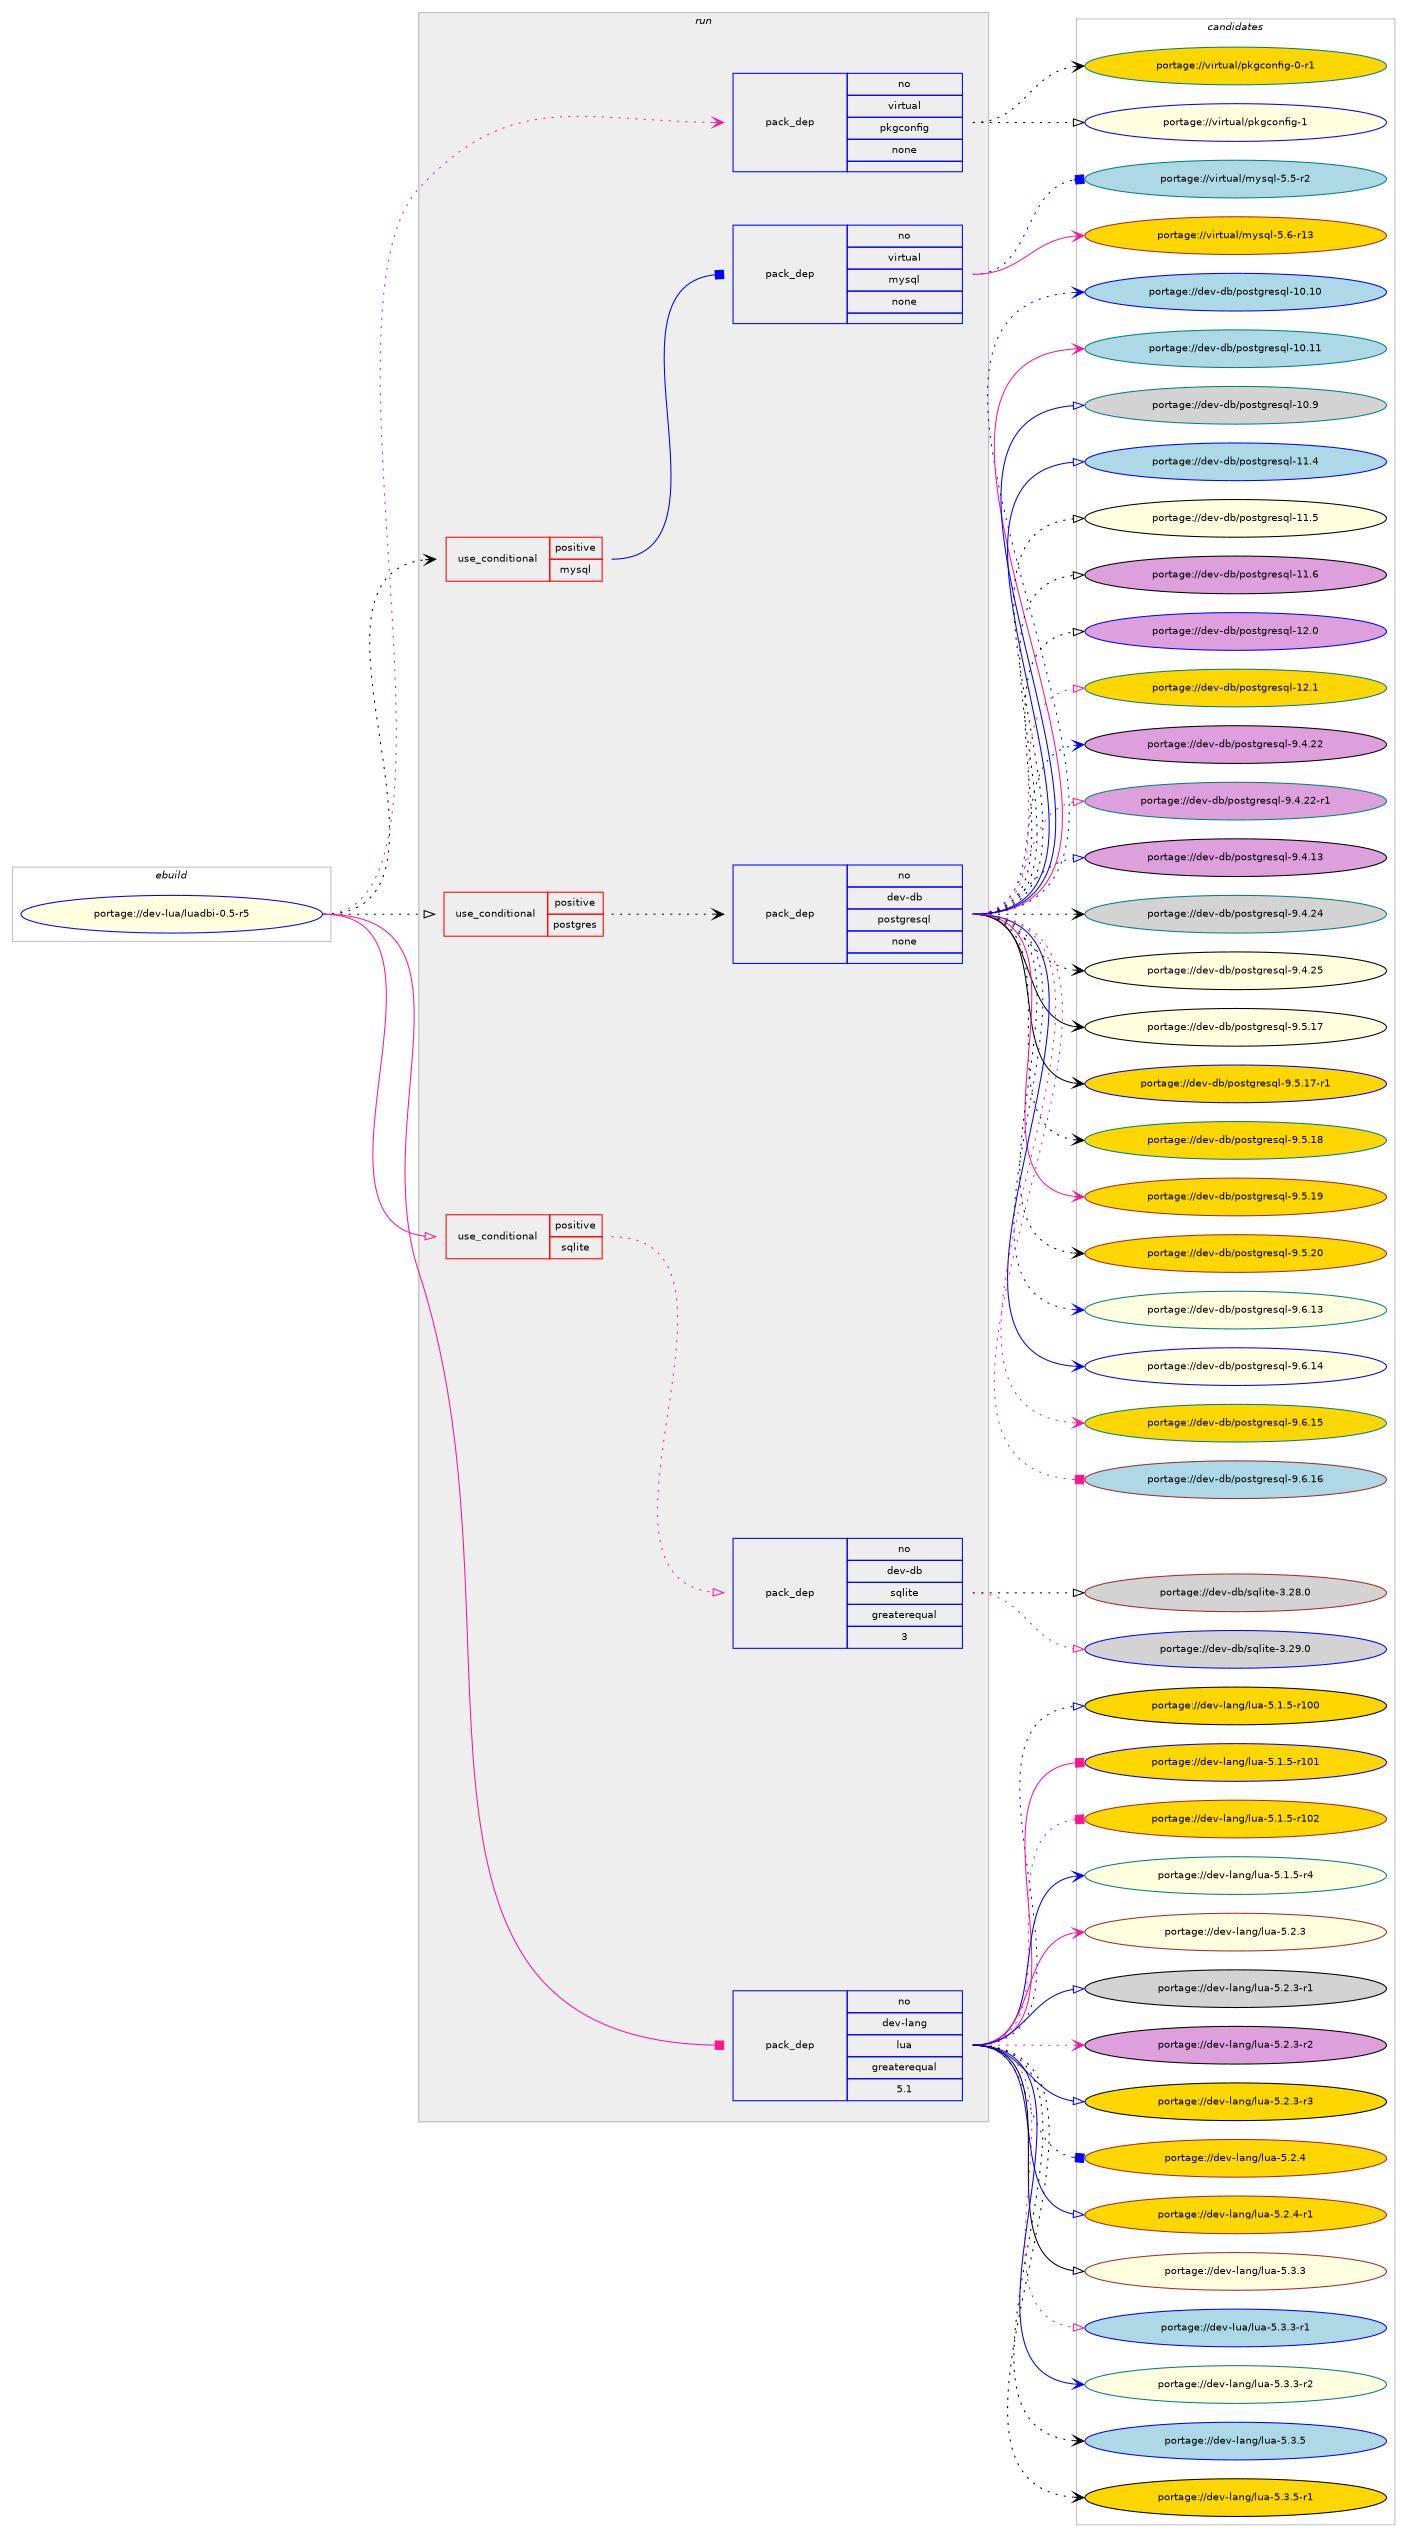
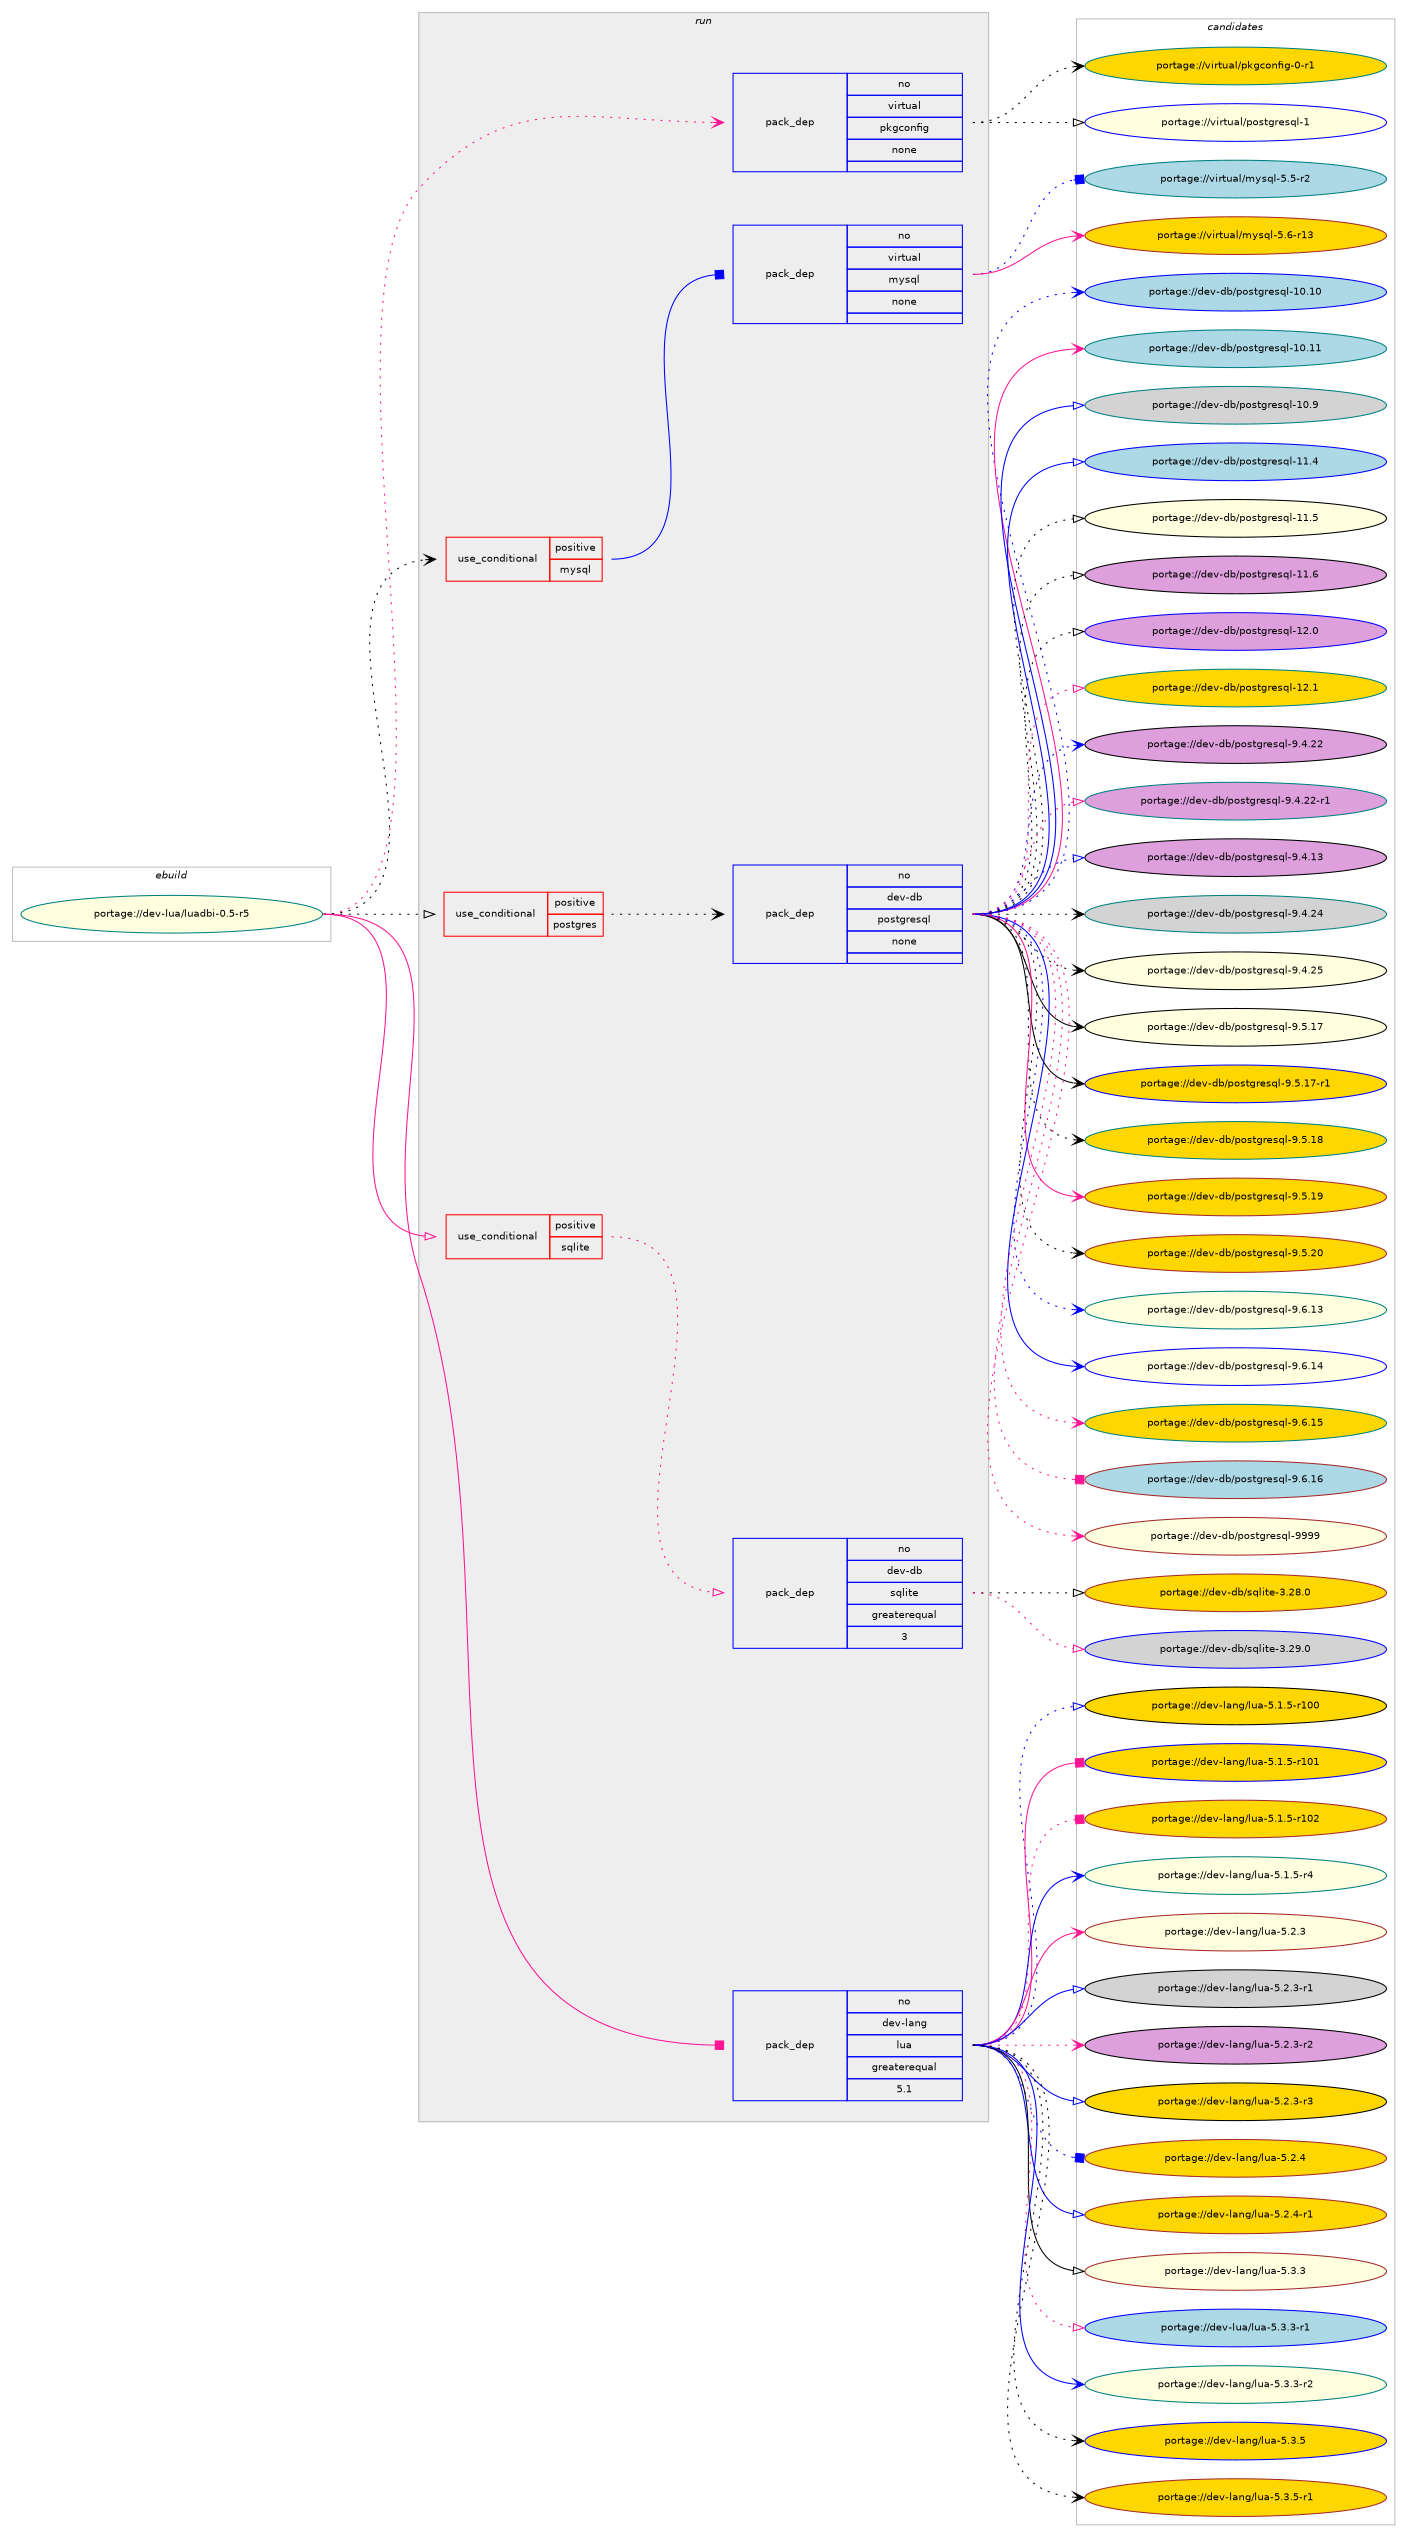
  digraph {
    compound=true
    concentrate=true
    fontname=Helvetica
    fontsize=10
    newrank=true
    rankdir=LR
    ranksep=1.5
    node [color=blue fillcolor=gold fontname=Helvetica fontsize=10 style=filled]
    edge [arrowhead=vee color=deeppink headport=w style=dotted tailport=e weight=100]
-   n1 [fillcolor=lightyellow label="portage://dev-lua/luadbi-0.5-r5" width=4]
+   n1 [color=teal fillcolor=lightyellow label="portage://dev-lua/luadbi-0.5-r5" width=4]
    n2 [label=<<TABLE BORDER="0" CELLBORDER="1" CELLSPACING="0" CELLPADDING="4" WIDTH="220"><TR><TD ROWSPAN="6" CELLPADDING="30">pack_dep</TD></TR><TR><TD WIDTH="110">no</TD></TR><TR><TD>virtual</TD></TR><TR><TD>pkgconfig</TD></TR><TR><TD>none</TD></TR><TR><TD></TD></TR></TABLE>> shape=none fillcolor="" style=""]
    n3 [label=<<TABLE BORDER="0" CELLBORDER="1" CELLSPACING="0" CELLPADDING="4" WIDTH="220"><TR><TD ROWSPAN="6" CELLPADDING="30">pack_dep</TD></TR><TR><TD WIDTH="110">no</TD></TR><TR><TD>virtual</TD></TR><TR><TD>mysql</TD></TR><TR><TD>none</TD></TR><TR><TD></TD></TR></TABLE>> shape=none fillcolor="" style=""]
    n4 [color=red label=<<TABLE BORDER="0" CELLBORDER="1" CELLSPACING="0" CELLPADDING="4"><TR><TD ROWSPAN="3" CELLPADDING="10">use_conditional</TD></TR><TR><TD>positive</TD></TR><TR><TD>mysql</TD></TR></TABLE>> shape=none fillcolor="" style=""]
    n5 [label=<<TABLE BORDER="0" CELLBORDER="1" CELLSPACING="0" CELLPADDING="4" WIDTH="220"><TR><TD ROWSPAN="6" CELLPADDING="30">pack_dep</TD></TR><TR><TD WIDTH="110">no</TD></TR><TR><TD>dev-db</TD></TR><TR><TD>postgresql</TD></TR><TR><TD>none</TD></TR><TR><TD></TD></TR></TABLE>> shape=none fillcolor="" style=""]
    n6 [color=red label=<<TABLE BORDER="0" CELLBORDER="1" CELLSPACING="0" CELLPADDING="4"><TR><TD ROWSPAN="3" CELLPADDING="10">use_conditional</TD></TR><TR><TD>positive</TD></TR><TR><TD>postgres</TD></TR></TABLE>> shape=none fillcolor="" style=""]
    n7 [label=<<TABLE BORDER="0" CELLBORDER="1" CELLSPACING="0" CELLPADDING="4" WIDTH="220"><TR><TD ROWSPAN="6" CELLPADDING="30">pack_dep</TD></TR><TR><TD WIDTH="110">no</TD></TR><TR><TD>dev-db</TD></TR><TR><TD>sqlite</TD></TR><TR><TD>greaterequal</TD></TR><TR><TD>3</TD></TR></TABLE>> shape=none fillcolor="" style=""]
    n8 [color=red label=<<TABLE BORDER="0" CELLBORDER="1" CELLSPACING="0" CELLPADDING="4"><TR><TD ROWSPAN="3" CELLPADDING="10">use_conditional</TD></TR><TR><TD>positive</TD></TR><TR><TD>sqlite</TD></TR></TABLE>> shape=none fillcolor="" style=""]
    n9 [label=<<TABLE BORDER="0" CELLBORDER="1" CELLSPACING="0" CELLPADDING="4" WIDTH="220"><TR><TD ROWSPAN="6" CELLPADDING="30">pack_dep</TD></TR><TR><TD WIDTH="110">no</TD></TR><TR><TD>dev-lang</TD></TR><TR><TD>lua</TD></TR><TR><TD>greaterequal</TD></TR><TR><TD>5.1</TD></TR></TABLE>> shape=none fillcolor="" style=""]
    n10 [color=teal label="portage://virtual/pkgconfig-0-r1" width=4]
-   n11 [fillcolor=lightyellow label="portage://virtual/pkgconfig-1" width=4]
+   n11 [fillcolor=lightyellow label="portage://virtual/postgresql-1" width=4]
    n12 [color=teal fillcolor=lightblue label="portage://virtual/mysql-5.5-r2" width=4]
    n13 [color=brown label="portage://virtual/mysql-5.6-r13" width=4]
    n14 [fillcolor=lightblue label="portage://dev-db/postgresql-10.10" width=4]
    n15 [color=teal fillcolor=lightblue label="portage://dev-db/postgresql-10.11" width=4]
    n16 [color=teal fillcolor=lightgrey label="portage://dev-db/postgresql-10.9" width=4]
    n17 [fillcolor=lightblue label="portage://dev-db/postgresql-11.4" width=4]
    n18 [color=black fillcolor=lightyellow label="portage://dev-db/postgresql-11.5" width=4]
    n19 [color=black fillcolor=plum label="portage://dev-db/postgresql-11.6" width=4]
    n20 [fillcolor=plum label="portage://dev-db/postgresql-12.0" width=4]
    n21 [color=teal label="portage://dev-db/postgresql-12.1" width=4]
    n22 [color=black fillcolor=plum label="portage://dev-db/postgresql-9.4.22" width=4]
    n23 [color=teal fillcolor=plum label="portage://dev-db/postgresql-9.4.22-r1" width=4]
    n24 [color=black fillcolor=plum label="portage://dev-db/postgresql-9.4.13" width=4]
    n25 [color=teal fillcolor=lightgrey label="portage://dev-db/postgresql-9.4.24" width=4]
    n26 [color=black fillcolor=lightyellow label="portage://dev-db/postgresql-9.4.25" width=4]
    n27 [color=black fillcolor=lightyellow label="portage://dev-db/postgresql-9.5.17" width=4]
    n28 [label="portage://dev-db/postgresql-9.5.17-r1" width=4]
    n29 [color=teal label="portage://dev-db/postgresql-9.5.18" width=4]
    n30 [color=brown label="portage://dev-db/postgresql-9.5.19" width=4]
    n31 [color=brown label="portage://dev-db/postgresql-9.5.20" width=4]
    n32 [color=teal fillcolor=lightyellow label="portage://dev-db/postgresql-9.6.13" width=4]
    n33 [fillcolor=lightyellow label="portage://dev-db/postgresql-9.6.14" width=4]
    n34 [color=teal label="portage://dev-db/postgresql-9.6.15" width=4]
    n35 [color=brown fillcolor=lightblue label="portage://dev-db/postgresql-9.6.16" width=4]
-   n37 [color=brown fillcolor=lightgrey label="portage://dev-db/sqlite-3.28.0" width=4]
+   n36 [color=brown fillcolor=lightyellow label="portage://dev-db/postgresql-9999" width=4]
+   n37 [color=brown label="portage://dev-db/sqlite-3.28.0" width=4]
    n38 [fillcolor=lightgrey label="portage://dev-db/sqlite-3.29.0" width=4]
    n39 [color=black label="portage://dev-lang/lua-5.1.5-r100" width=4]
    n40 [label="portage://dev-lang/lua-5.1.5-r101" width=4]
    n41 [color=brown label="portage://dev-lang/lua-5.1.5-r102" width=4]
    n42 [color=teal fillcolor=lightyellow label="portage://dev-lang/lua-5.1.5-r4" width=4]
    n43 [color=brown fillcolor=lightyellow label="portage://dev-lang/lua-5.2.3" width=4]
    n44 [color=black fillcolor=lightgrey label="portage://dev-lang/lua-5.2.3-r1" width=4]
    n45 [color=black fillcolor=plum label="portage://dev-lang/lua-5.2.3-r2" width=4]
    n46 [color=black label="portage://dev-lang/lua-5.2.3-r3" width=4]
    n47 [color=brown label="portage://dev-lang/lua-5.2.4" width=4]
    n48 [color=brown label="portage://dev-lang/lua-5.2.4-r1" width=4]
    n49 [color=brown fillcolor=lightyellow label="portage://dev-lang/lua-5.3.3" width=4]
    n50 [fillcolor=lightblue label="portage://dev-lua/lua-5.3.3-r1" width=4]
    n51 [color=teal fillcolor=lightyellow label="portage://dev-lang/lua-5.3.3-r2" width=4]
-   n52 [fillcolor=lightblue label="portage://dev-lang/lua-5.3.5" width=4]
-   n53 [color=black label="portage://dev-lang/lua-5.3.5-r1" width=4]
+   n52 [label="portage://dev-lang/lua-5.3.5" width=4]
+   n53 [color=brown label="portage://dev-lang/lua-5.3.5-r1" width=4]
    subgraph cluster_1 {
      color=gray
      label=<<i>ebuild</i>>
      rank=same
      n1
    }
    subgraph cluster_2 {
      color=gray
      label=<<i>dependencies</i>>
      subgraph cluster_3 {
        color=gray
        fillcolor="#eeeeee"
        label=<<i>compile</i>>
        style=filled
        subgraph sub_4 {
          color=gray
          fillcolor="#eeeeee"
          label=<<i>compile</i>>
          style=filled
          n2
        }
      }
      subgraph cluster_5 {
        color=gray
        fillcolor="#eeeeee"
        label=<<i>compile and run</i>>
        style=filled
        subgraph sub_6 {
          color=gray
          fillcolor="#eeeeee"
          label=<<i>compile and run</i>>
          style=filled
          n4
          subgraph sub_7 {
            color=gray
            fillcolor="#eeeeee"
            label=<<i>compile and run</i>>
            style=filled
            n3
          }
        }
        subgraph sub_8 {
          color=gray
          fillcolor="#eeeeee"
          label=<<i>compile and run</i>>
          style=filled
          n6
          subgraph sub_9 {
            color=gray
            fillcolor="#eeeeee"
            label=<<i>compile and run</i>>
            style=filled
            n5
          }
        }
        subgraph sub_10 {
          color=gray
          fillcolor="#eeeeee"
          label=<<i>compile and run</i>>
          style=filled
          n8
          subgraph sub_11 {
            color=gray
            fillcolor="#eeeeee"
            label=<<i>compile and run</i>>
            style=filled
            n7
          }
        }
        subgraph sub_12 {
          color=gray
          fillcolor="#eeeeee"
          label=<<i>compile and run</i>>
          style=filled
          n9
        }
      }
      subgraph cluster_13 {
        color=gray
        fillcolor="#eeeeee"
        label=<<i>run</i>>
        style=filled
      }
    }
    subgraph cluster_14 {
      color=gray
      label=<<i>candidates</i>>
      rank=same
      subgraph sub_15 {
        color=black
        label=<<i>candidates</i>>
        nodesep=1
        rank=same
        n10
        n11
      }
      subgraph sub_16 {
        color=black
        label=<<i>candidates</i>>
        nodesep=1
        rank=same
        n12
        n13
      }
      subgraph sub_17 {
        color=black
        label=<<i>candidates</i>>
        nodesep=1
        rank=same
        n14
        n15
        n16
        n17
        n18
        n19
        n20
        n21
        n22
        n23
        n24
        n25
        n26
        n27
        n28
        n29
        n30
        n31
        n32
        n33
        n34
        n35
+       n36
      }
      subgraph sub_18 {
        color=black
        label=<<i>candidates</i>>
        nodesep=1
        rank=same
        n37
        n38
      }
      subgraph sub_19 {
        color=black
        label=<<i>candidates</i>>
        nodesep=1
        rank=same
        n39
        n40
        n41
        n42
        n43
        n44
        n45
        n46
        n47
        n48
        n49
        n50
        n51
        n52
        n53
      }
    }
    n1 -> n2 [weight=20]
    n1 -> n4 [color=black weight=20]
    n1 -> n6 [arrowhead=onormal color=black weight=20]
    n1 -> n8 [arrowhead=onormal style=solid weight=20]
    n1 -> n9 [arrowhead=box style=solid weight=20]
    n2 -> n10 [color=black]
    n2 -> n11 [arrowhead=onormal color=black]
    n3 -> n12 [arrowhead=box color=blue]
    n3 -> n13 [style=solid]
    n4 -> n3 [arrowhead=box color=blue style=solid weight=20]
    n5 -> n14 [color=blue]
    n5 -> n15 [style=solid]
    n5 -> n16 [arrowhead=onormal color=blue style=solid]
    n5 -> n17 [arrowhead=onormal color=blue style=solid]
    n5 -> n18 [arrowhead=onormal color=black]
    n5 -> n19 [arrowhead=onormal color=black]
    n5 -> n20 [arrowhead=onormal color=black]
    n5 -> n21 [arrowhead=onormal]
    n5 -> n22 [color=blue]
    n5 -> n23 [arrowhead=onormal]
    n5 -> n24 [arrowhead=onormal color=blue]
    n5 -> n25 [color=black]
    n5 -> n26 [color=black]
    n5 -> n27 [color=black style=solid]
    n5 -> n28 [color=black style=solid]
    n5 -> n29 [color=black]
    n5 -> n30 [style=solid]
    n5 -> n31 [color=black]
    n5 -> n32 [color=blue]
    n5 -> n33 [color=blue style=solid]
    n5 -> n34
    n5 -> n35 [arrowhead=box]
+   n5 -> n36
    n6 -> n5 [color=black weight=20]
    n7 -> n37 [arrowhead=onormal color=black]
    n7 -> n38 [arrowhead=onormal]
    n8 -> n7 [arrowhead=onormal weight=20]
    n9 -> n39 [arrowhead=onormal color=blue]
    n9 -> n40 [arrowhead=box style=solid]
    n9 -> n41 [arrowhead=box]
    n9 -> n42 [color=blue style=solid]
    n9 -> n43 [style=solid]
    n9 -> n44 [arrowhead=onormal color=blue style=solid]
    n9 -> n45
    n9 -> n46 [arrowhead=onormal color=blue style=solid]
    n9 -> n47 [arrowhead=box color=blue]
    n9 -> n48 [arrowhead=onormal color=blue style=solid]
    n9 -> n49 [arrowhead=onormal color=black style=solid]
    n9 -> n50 [arrowhead=onormal]
    n9 -> n51 [color=blue style=solid]
    n9 -> n52 [color=black]
    n9 -> n53 [color=black]
  }
